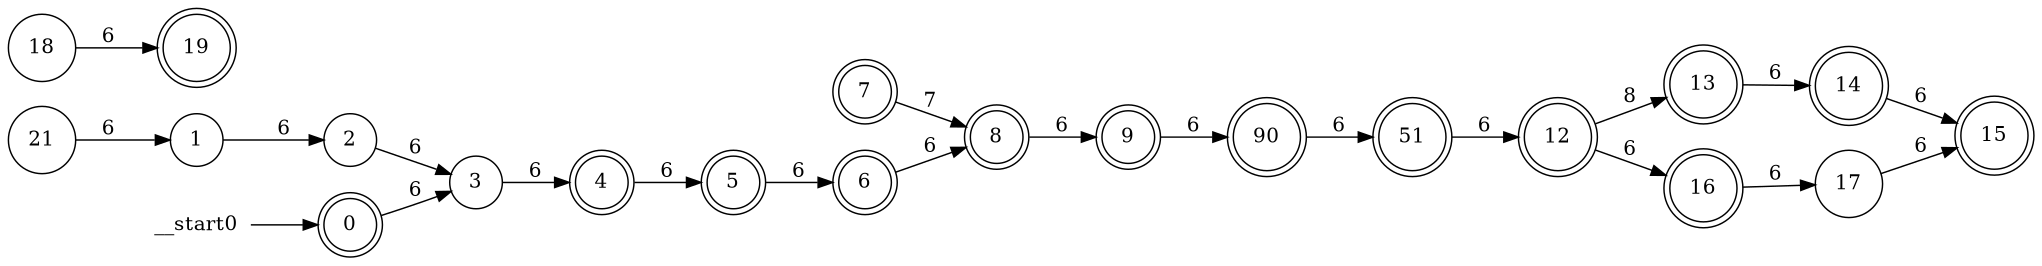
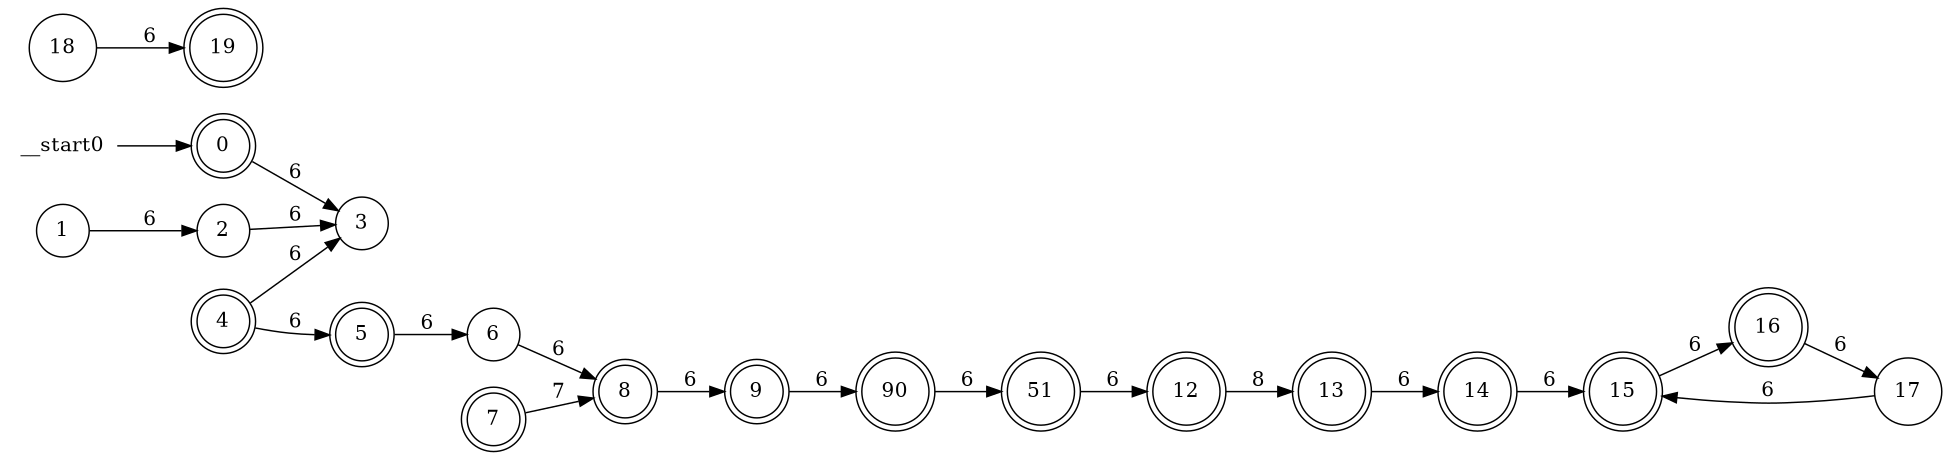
  digraph {
    rankdir=LR
    node [shape=doublecircle]
    n1 [label=0]
    n2 [label=3 shape=circle]
    n3 [label=1 shape=circle]
    n4 [label=2 shape=circle]
    n5 [label=4]
    n6 [label=5]
-   n7 [label=6]
+   n7 [label=6 shape=circle]
    n8 [label=8]
    n9 [label=7]
    n10 [label=9]
    n11 [label=90]
    n12 [label=51]
    n13 [label=12]
    n14 [label=13]
    n15 [label=14]
    n16 [label=15]
    n17 [label=16]
    n18 [label=17 shape=circle]
    n19 [label=18 shape=circle]
    n20 [label=19]
-   n21 [label=21 shape=circle]
    __start0 [height=0 shape=none width=0]
    n1 -> n2 [label=6]
-   n2 -> n5 [label=6]
+   n5 -> n2 [label=6]
    n3 -> n4 [label=6]
    n4 -> n2 [label=6]
    n5 -> n6 [label=6]
    n6 -> n7 [label=6]
    n7 -> n8 [label=6]
    n8 -> n10 [label=6]
    n9 -> n8 [label=7]
    n10 -> n11 [label=6]
    n11 -> n12 [label=6]
    n12 -> n13 [label=6]
    n13 -> n14 [label=8]
    n14 -> n15 [label=6]
    n15 -> n16 [label=6]
-   n13 -> n17 [label=6]
+   n16 -> n17 [label=6]
    n17 -> n18 [label=6]
    n18 -> n16 [label=6]
    n19 -> n20 [label=6]
-   n21 -> n3 [label=6]
    __start0 -> n1
  }
